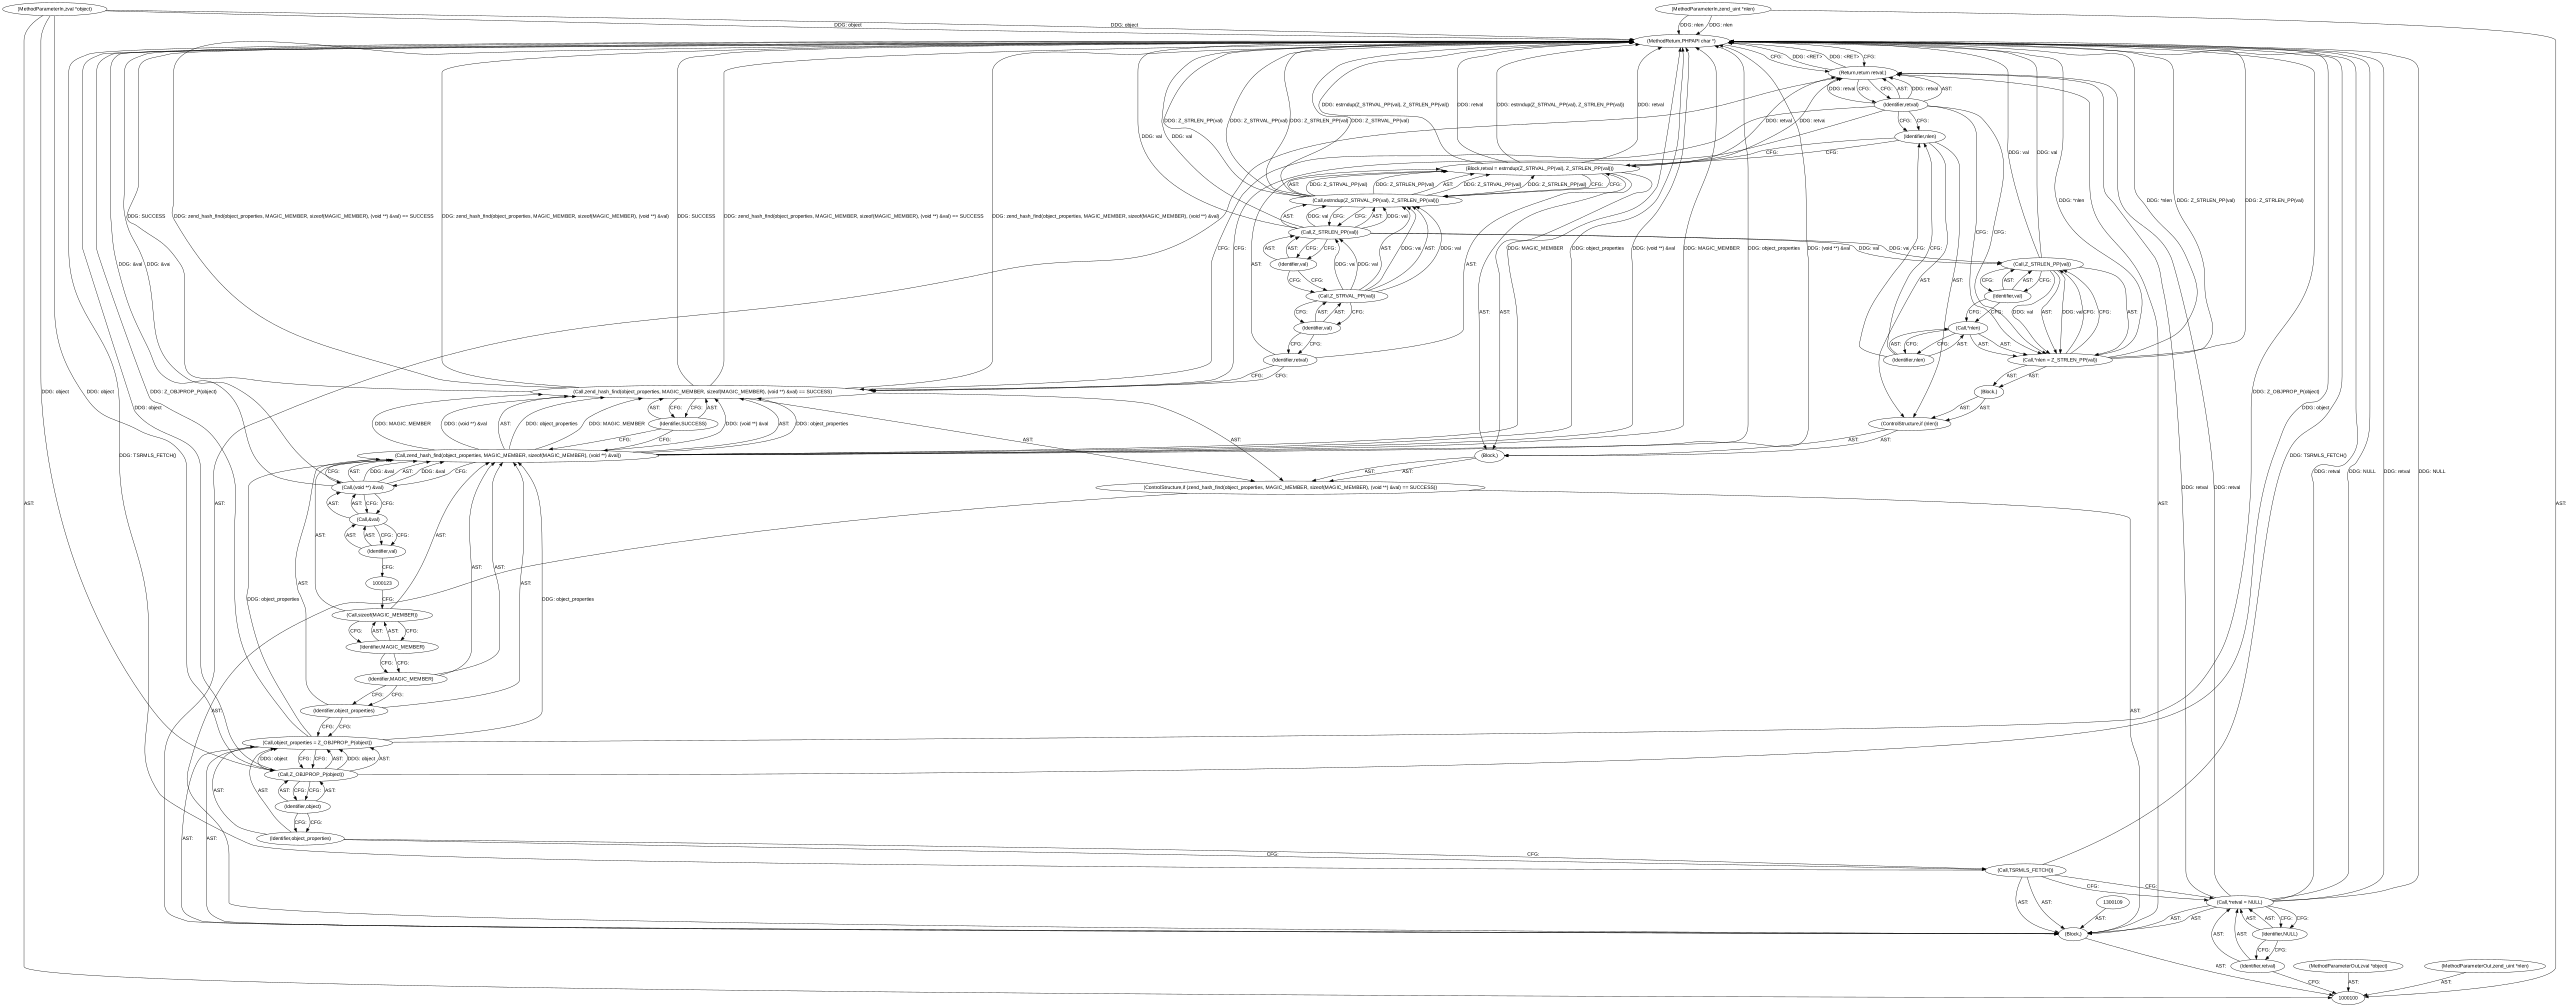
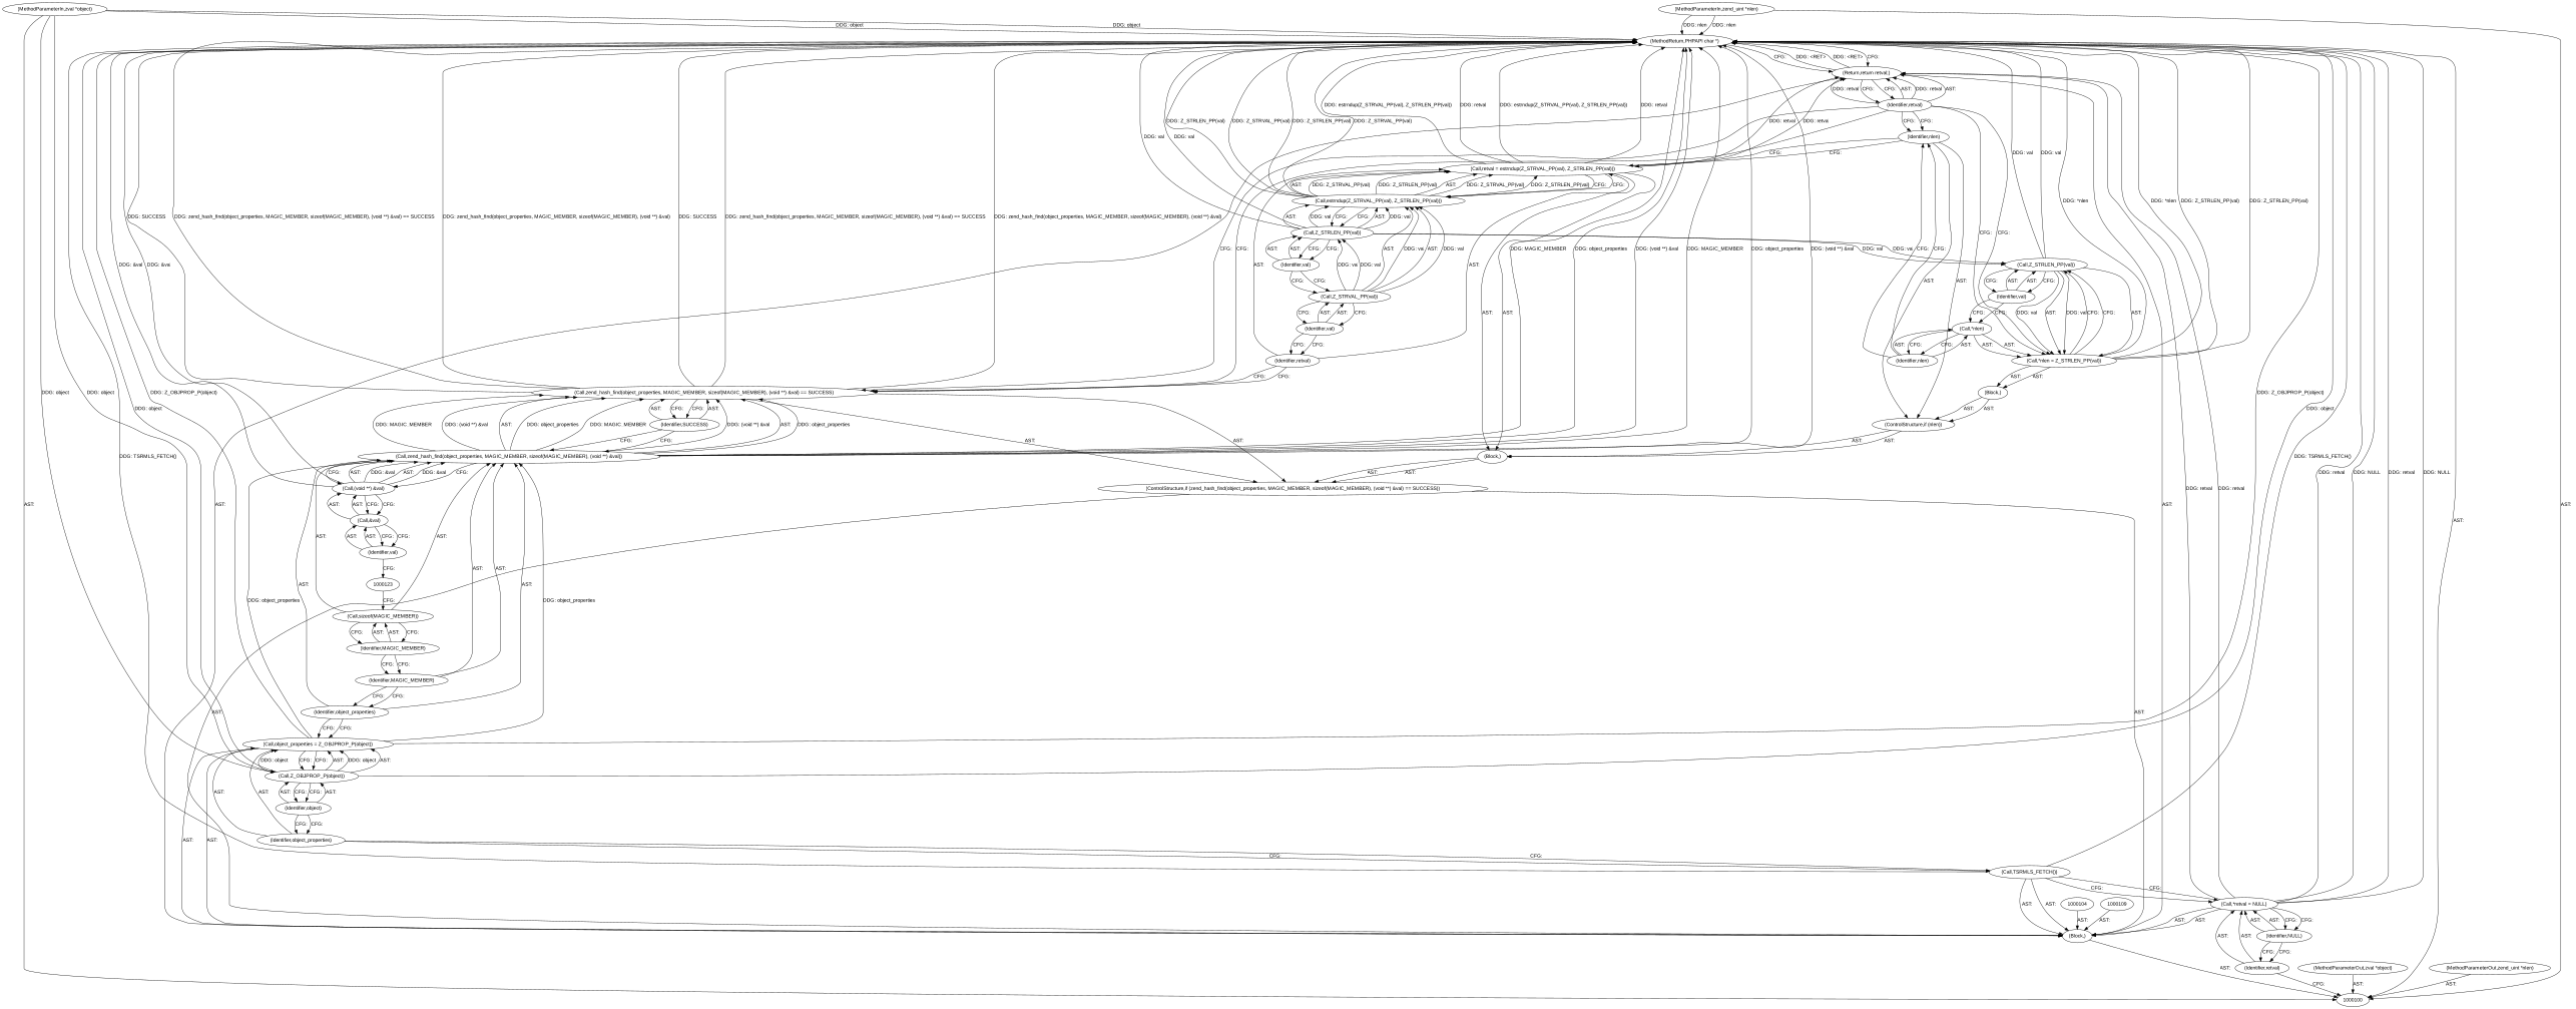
  digraph {
    fontname="Liberation Sans"
    node [fontname="Liberation Sans"]
    edge [fontname="Liberation Sans"]
    n1 [label="(MethodReturn,PHPAPI char *)"]
    n2 [label="(Return,return retval;)"]
    1000100
    n4 [label="(Block,)"]
    n5 [label="(Identifier,retval)"]
    n6 [label="(MethodParameterIn,zval *object)"]
    n7 [label="(Call,Z_OBJPROP_P(object))"]
    n8 [label="(Call,object_properties = Z_OBJPROP_P(object))"]
    n9 [label="(Identifier,object)"]
    n10 [label="(MethodParameterOut,zval *object)"]
    n11 [label="(MethodParameterIn,zend_uint *nlen)"]
    n12 [label="(MethodParameterOut,zend_uint *nlen)"]
    n13 [label="(Identifier,SUCCESS)"]
    n14 [label="(Call,zend_hash_find(object_properties, MAGIC_MEMBER, sizeof(MAGIC_MEMBER), (void **) &val) == SUCCESS)"]
    n15 [label="(Call,zend_hash_find(object_properties, MAGIC_MEMBER, sizeof(MAGIC_MEMBER), (void **) &val))"]
    n16 [label="(ControlStructure,if (zend_hash_find(object_properties, MAGIC_MEMBER, sizeof(MAGIC_MEMBER), (void **) &val) == SUCCESS))"]
    n17 [label="(Call,(void **) &val)"]
    n18 [label="(Block,)"]
    n19 [label="(Call,&val)"]
    n20 [label="(Identifier,object_properties)"]
    n21 [label="(Identifier,MAGIC_MEMBER)"]
    n22 [label="(Call,sizeof(MAGIC_MEMBER))"]
    n23 [label="(Identifier,MAGIC_MEMBER)"]
    n24 [label="(Identifier,val)"]
    1000123
-   n26 [label="(Block,retval = estrndup(Z_STRVAL_PP(val), Z_STRLEN_PP(val)))"]
+   n26 [label="(Call,retval = estrndup(Z_STRVAL_PP(val), Z_STRLEN_PP(val)))"]
    n27 [label="(Call,estrndup(Z_STRVAL_PP(val), Z_STRLEN_PP(val)))"]
    n28 [label="(Call,Z_STRLEN_PP(val))"]
    n29 [label="(Identifier,retval)"]
    n30 [label="(Identifier,val)"]
    n31 [label="(Call,Z_STRLEN_PP(val))"]
    n32 [label="(Call,Z_STRVAL_PP(val))"]
    n33 [label="(Identifier,val)"]
    n34 [label="(Identifier,val)"]
    n35 [label="(Call,*nlen = Z_STRLEN_PP(val))"]
    n36 [label="(ControlStructure,if (nlen))"]
    n37 [label="(Identifier,nlen)"]
    n38 [label="(Block,)"]
    n39 [label="(Call,*nlen)"]
    n40 [label="(Identifier,nlen)"]
    n41 [label="(Identifier,NULL)"]
    n42 [label="(Call,*retval = NULL)"]
    n43 [label="(Identifier,retval)"]
    n44 [label="(Call,TSRMLS_FETCH())"]
    n45 [label="(Identifier,object_properties)"]
-   1000109 [label=1300109]
+   1000104
+   1000109
    n1 -> n2 [label="CFG: "]
    n1 -> n2 [label="CFG: "]
+   n1 -> 1000100 [label="AST: "]
    n2 -> n1 [label="DDG: <RET>"]
    n2 -> n1 [label="DDG: <RET>"]
    n2 -> n4 [label="AST: "]
    n2 -> n4 [label="AST: "]
    n2 -> n5 [label="CFG: "]
    n2 -> n5 [label="CFG: "]
    n4 -> 1000100 [label="AST: "]
    n5 -> n2 [label="AST: "]
    n5 -> n2 [label="DDG: retval"]
    n5 -> n2 [label="AST: "]
    n5 -> n2 [label="DDG: retval"]
    n5 -> n14 [label="CFG: "]
    n5 -> n14 [label="CFG: "]
    n5 -> n35 [label="CFG: "]
    n5 -> n35 [label="CFG: "]
    n5 -> n37 [label="CFG: "]
    n5 -> n37 [label="CFG: "]
    n6 -> n1 [label="DDG: object"]
    n6 -> n1 [label="DDG: object"]
    n6 -> 1000100 [label="AST: "]
    n6 -> n7 [label="DDG: object"]
    n6 -> n7 [label="DDG: object"]
    n7 -> n1 [label="DDG: object"]
    n7 -> n1 [label="DDG: object"]
    n7 -> n8 [label="AST: "]
    n7 -> n8 [label="DDG: object"]
    n7 -> n8 [label="AST: "]
    n7 -> n8 [label="DDG: object"]
    n7 -> n9 [label="CFG: "]
    n7 -> n9 [label="CFG: "]
    n8 -> n1 [label="DDG: Z_OBJPROP_P(object)"]
    n8 -> n1 [label="DDG: Z_OBJPROP_P(object)"]
    n8 -> n4 [label="AST: "]
    n8 -> n4 [label="AST: "]
    n8 -> n7 [label="CFG: "]
    n8 -> n7 [label="CFG: "]
    n8 -> n15 [label="DDG: object_properties"]
    n8 -> n15 [label="DDG: object_properties"]
    n9 -> n7 [label="AST: "]
    n9 -> n7 [label="AST: "]
    n9 -> n45 [label="CFG: "]
    n9 -> n45 [label="CFG: "]
    n10 -> 1000100 [label="AST: "]
    n11 -> n1 [label="DDG: nlen"]
    n11 -> n1 [label="DDG: nlen"]
    n11 -> 1000100 [label="AST: "]
    n12 -> 1000100 [label="AST: "]
    n13 -> n14 [label="AST: "]
    n13 -> n14 [label="AST: "]
    n13 -> n15 [label="CFG: "]
    n13 -> n15 [label="CFG: "]
    n14 -> n1 [label="DDG: zend_hash_find(object_properties, MAGIC_MEMBER, sizeof(MAGIC_MEMBER), (void **) &val)"]
    n14 -> n1 [label="DDG: SUCCESS"]
    n14 -> n1 [label="DDG: zend_hash_find(object_properties, MAGIC_MEMBER, sizeof(MAGIC_MEMBER), (void **) &val) == SUCCESS"]
    n14 -> n1 [label="DDG: zend_hash_find(object_properties, MAGIC_MEMBER, sizeof(MAGIC_MEMBER), (void **) &val)"]
    n14 -> n1 [label="DDG: SUCCESS"]
    n14 -> n1 [label="DDG: zend_hash_find(object_properties, MAGIC_MEMBER, sizeof(MAGIC_MEMBER), (void **) &val) == SUCCESS"]
    n14 -> n13 [label="CFG: "]
    n14 -> n13 [label="CFG: "]
    n14 -> n16 [label="AST: "]
    n14 -> n16 [label="AST: "]
    n15 -> n1 [label="DDG: object_properties"]
    n15 -> n1 [label="DDG: (void **) &val"]
    n15 -> n1 [label="DDG: MAGIC_MEMBER"]
    n15 -> n1 [label="DDG: object_properties"]
    n15 -> n1 [label="DDG: (void **) &val"]
    n15 -> n1 [label="DDG: MAGIC_MEMBER"]
    n15 -> n14 [label="AST: "]
    n15 -> n14 [label="DDG: object_properties"]
    n15 -> n14 [label="DDG: MAGIC_MEMBER"]
    n15 -> n14 [label="DDG: (void **) &val"]
    n15 -> n14 [label="AST: "]
    n15 -> n14 [label="DDG: object_properties"]
    n15 -> n14 [label="DDG: MAGIC_MEMBER"]
    n15 -> n14 [label="DDG: (void **) &val"]
    n15 -> n17 [label="CFG: "]
    n15 -> n17 [label="CFG: "]
    n16 -> n4 [label="AST: "]
    n16 -> n4 [label="AST: "]
    n17 -> n1 [label="DDG: &val"]
    n17 -> n1 [label="DDG: &val"]
    n17 -> n15 [label="AST: "]
    n17 -> n15 [label="DDG: &val"]
    n17 -> n15 [label="AST: "]
    n17 -> n15 [label="DDG: &val"]
    n17 -> n19 [label="CFG: "]
    n17 -> n19 [label="CFG: "]
    n18 -> n16 [label="AST: "]
    n18 -> n16 [label="AST: "]
    n19 -> n17 [label="AST: "]
    n19 -> n17 [label="AST: "]
    n19 -> n24 [label="CFG: "]
    n19 -> n24 [label="CFG: "]
    n20 -> n8 [label="CFG: "]
    n20 -> n8 [label="CFG: "]
    n20 -> n15 [label="AST: "]
    n20 -> n15 [label="AST: "]
    n21 -> n15 [label="AST: "]
    n21 -> n15 [label="AST: "]
    n21 -> n20 [label="CFG: "]
    n21 -> n20 [label="CFG: "]
    n22 -> n15 [label="AST: "]
    n22 -> n15 [label="AST: "]
    n22 -> n23 [label="CFG: "]
    n22 -> n23 [label="CFG: "]
    n23 -> n21 [label="CFG: "]
    n23 -> n21 [label="CFG: "]
    n23 -> n22 [label="AST: "]
    n23 -> n22 [label="AST: "]
    n24 -> n19 [label="AST: "]
    n24 -> n19 [label="AST: "]
    n24 -> 1000123 [label="CFG: "]
    1000123 -> n22 [label="CFG: "]
    n26 -> n1 [label="DDG: estrndup(Z_STRVAL_PP(val), Z_STRLEN_PP(val))"]
    n26 -> n1 [label="DDG: retval"]
    n26 -> n1 [label="DDG: estrndup(Z_STRVAL_PP(val), Z_STRLEN_PP(val))"]
    n26 -> n1 [label="DDG: retval"]
    n26 -> n2 [label="DDG: retval"]
    n26 -> n2 [label="DDG: retval"]
    n26 -> n18 [label="AST: "]
    n26 -> n18 [label="AST: "]
    n26 -> n27 [label="CFG: "]
    n26 -> n27 [label="CFG: "]
    n27 -> n1 [label="DDG: Z_STRLEN_PP(val)"]
    n27 -> n1 [label="DDG: Z_STRVAL_PP(val)"]
    n27 -> n1 [label="DDG: Z_STRLEN_PP(val)"]
    n27 -> n1 [label="DDG: Z_STRVAL_PP(val)"]
    n27 -> n26 [label="AST: "]
    n27 -> n26 [label="DDG: Z_STRVAL_PP(val)"]
    n27 -> n26 [label="DDG: Z_STRLEN_PP(val)"]
    n27 -> n26 [label="AST: "]
    n27 -> n26 [label="DDG: Z_STRVAL_PP(val)"]
    n27 -> n26 [label="DDG: Z_STRLEN_PP(val)"]
    n27 -> n28 [label="CFG: "]
    n27 -> n28 [label="CFG: "]
    n28 -> n1 [label="DDG: val"]
    n28 -> n1 [label="DDG: val"]
    n28 -> n27 [label="AST: "]
    n28 -> n27 [label="DDG: val"]
    n28 -> n27 [label="AST: "]
    n28 -> n27 [label="DDG: val"]
    n28 -> n30 [label="CFG: "]
    n28 -> n30 [label="CFG: "]
    n28 -> n31 [label="DDG: val"]
    n28 -> n31 [label="DDG: val"]
    n29 -> n14 [label="CFG: "]
    n29 -> n14 [label="CFG: "]
    n29 -> n26 [label="AST: "]
    n29 -> n26 [label="AST: "]
    n30 -> n28 [label="AST: "]
    n30 -> n28 [label="AST: "]
    n30 -> n32 [label="CFG: "]
    n30 -> n32 [label="CFG: "]
    n31 -> n1 [label="DDG: val"]
    n31 -> n1 [label="DDG: val"]
    n31 -> n34 [label="CFG: "]
    n31 -> n34 [label="CFG: "]
    n31 -> n35 [label="AST: "]
    n31 -> n35 [label="DDG: val"]
    n31 -> n35 [label="AST: "]
    n31 -> n35 [label="DDG: val"]
    n32 -> n27 [label="AST: "]
    n32 -> n27 [label="DDG: val"]
    n32 -> n27 [label="AST: "]
    n32 -> n27 [label="DDG: val"]
    n32 -> n28 [label="DDG: val"]
    n32 -> n28 [label="DDG: val"]
    n32 -> n33 [label="CFG: "]
    n32 -> n33 [label="CFG: "]
    n33 -> n29 [label="CFG: "]
    n33 -> n29 [label="CFG: "]
    n33 -> n32 [label="AST: "]
    n33 -> n32 [label="AST: "]
    n34 -> n31 [label="AST: "]
    n34 -> n31 [label="AST: "]
    n34 -> n39 [label="CFG: "]
    n34 -> n39 [label="CFG: "]
    n35 -> n1 [label="DDG: Z_STRLEN_PP(val)"]
    n35 -> n1 [label="DDG: *nlen"]
    n35 -> n1 [label="DDG: Z_STRLEN_PP(val)"]
    n35 -> n1 [label="DDG: *nlen"]
    n35 -> n31 [label="CFG: "]
    n35 -> n31 [label="CFG: "]
    n35 -> n38 [label="AST: "]
    n35 -> n38 [label="AST: "]
    n36 -> n18 [label="AST: "]
    n36 -> n18 [label="AST: "]
    n37 -> n26 [label="CFG: "]
    n37 -> n26 [label="CFG: "]
    n37 -> n36 [label="AST: "]
    n37 -> n36 [label="AST: "]
    n38 -> n36 [label="AST: "]
    n38 -> n36 [label="AST: "]
    n39 -> n35 [label="AST: "]
    n39 -> n35 [label="AST: "]
    n39 -> n40 [label="CFG: "]
    n39 -> n40 [label="CFG: "]
    n40 -> n37 [label="CFG: "]
    n40 -> n37 [label="CFG: "]
    n40 -> n39 [label="AST: "]
    n40 -> n39 [label="AST: "]
    n41 -> n42 [label="AST: "]
    n41 -> n42 [label="AST: "]
    n41 -> n43 [label="CFG: "]
    n41 -> n43 [label="CFG: "]
    n42 -> n1 [label="DDG: NULL"]
    n42 -> n1 [label="DDG: retval"]
    n42 -> n1 [label="DDG: NULL"]
    n42 -> n1 [label="DDG: retval"]
    n42 -> n2 [label="DDG: retval"]
    n42 -> n2 [label="DDG: retval"]
    n42 -> n4 [label="AST: "]
    n42 -> n4 [label="AST: "]
    n42 -> n41 [label="CFG: "]
    n42 -> n41 [label="CFG: "]
    n43 -> 1000100 [label="CFG: "]
    n43 -> n42 [label="AST: "]
    n43 -> n42 [label="AST: "]
    n44 -> n1 [label="DDG: TSRMLS_FETCH()"]
    n44 -> n1 [label="DDG: TSRMLS_FETCH()"]
    n44 -> n4 [label="AST: "]
    n44 -> n4 [label="AST: "]
    n44 -> n42 [label="CFG: "]
    n44 -> n42 [label="CFG: "]
    n45 -> n8 [label="AST: "]
    n45 -> n8 [label="AST: "]
    n45 -> n44 [label="CFG: "]
    n45 -> n44 [label="CFG: "]
+   1000104 -> n4 [label="AST: "]
    1000109 -> n4 [label="AST: "]
  }
